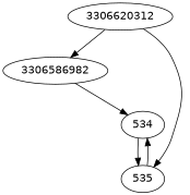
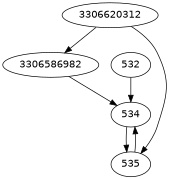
  strict digraph {
    fontname="DejaVu Sans"
    node [fontname="DejaVu Sans"]
    edge [fontname="DejaVu Sans"]
    3306586982
    534
    535
+   532
    3306620312
    3306586982 -> 534
    534 -> 535
    535 -> 534
+   532 -> 534
    3306620312 -> 3306586982
    3306620312 -> 535
  }
